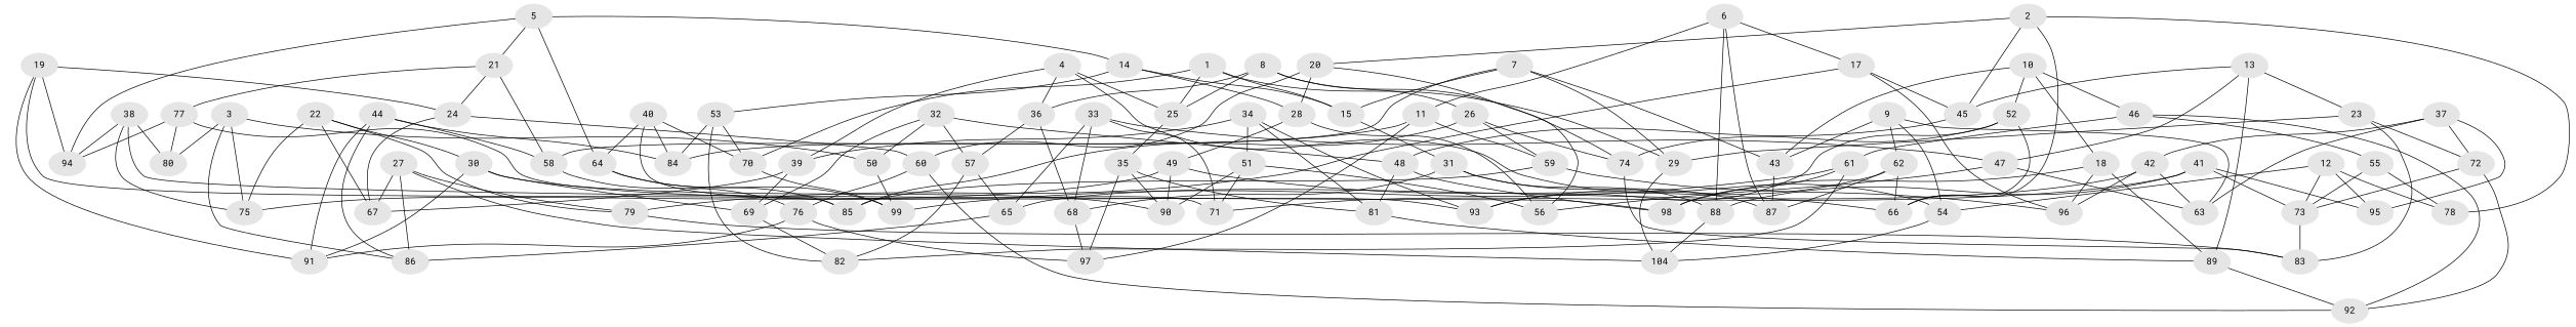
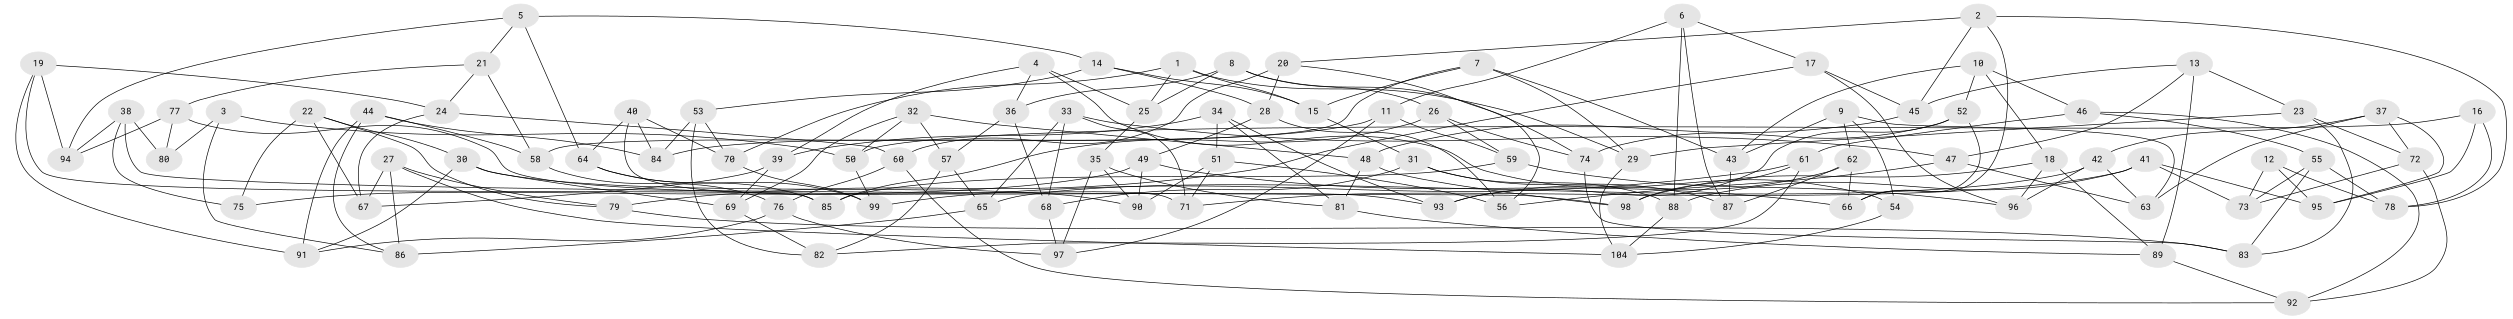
  graph {
    fontname="Roboto Mono"
    node [color=gray90 fontname="Roboto Mono" style=filled]
    edge [fontname="Roboto Mono"]
    1
    15
    25
    29
    70
    31
    35
    n8 [label=104]
    99
    2
    20
    45
    66
    78
    28
    56
    60
    48
    3
    50
    75
    80
    86
    4
    36
    39
    54
    68
    57
    67
    69
    5
    14
    21
    64
    94
    53
    58
    24
    77
    85
    6
    11
    17
    87
    88
    59
    84
    97
    79
    96
    7
    43
    76
    8
    26
    74
    83
    9
    62
    63
    93
    10
    18
    46
    52
    89
    98
    55
    61
    92
    12
    73
    95
    13
    23
    47
    72
    49
    82
+   16
    19
    91
    22
    30
    90
    81
    27
    32
    65
    33
    71
    34
    51
    37
    42
    38
    40
    41
    44
    1 -- 15
    1 -- 25
    1 -- 29
    1 -- 70
    15 -- 31
    25 -- 35
    29 -- n8
    70 -- 99
    31 -- 68
    31 -- 87
    31 -- 88
    35 -- 97
    35 -- 90
    35 -- 81
    2 -- 20
    2 -- 45
    2 -- 66
    2 -- 78
    20 -- 28
    20 -- 56
    20 -- 60
    45 -- 48
    28 -- 56
    28 -- 49
    60 -- 76
    60 -- 92
    48 -- 98
    48 -- 81
    3 -- 50
-   3 -- 75
    3 -- 80
    3 -- 86
    50 -- 99
    4 -- 25
    4 -- 36
    4 -- 39
    4 -- 54
    36 -- 68
    36 -- 57
    39 -- 67
    39 -- 69
    54 -- n8
    68 -- 97
    57 -- 82
    57 -- 65
    69 -- 82
    5 -- 14
    5 -- 21
    5 -- 64
    5 -- 94
    14 -- 15
    14 -- 28
    14 -- 53
    21 -- 58
    21 -- 24
    21 -- 77
    64 -- 99
    64 -- 85
    53 -- 70
    53 -- 84
    53 -- 82
    58 -- 76
    24 -- 60
    24 -- 67
    77 -- 80
    77 -- 94
    77 -- 93
    6 -- 11
    6 -- 17
    6 -- 87
    6 -- 88
    11 -- 59
    11 -- 84
    11 -- 97
    17 -- 45
    17 -- 79
    17 -- 96
    88 -- n8
    59 -- 85
    59 -- 96
    79 -- 83
    7 -- 15
    7 -- 29
    7 -- 58
    7 -- 43
    43 -- 87
    76 -- 97
    76 -- 91
    8 -- 25
    8 -- 36
    8 -- 26
    8 -- 74
    26 -- 85
    26 -- 59
    26 -- 74
    74 -- 83
    9 -- 54
    9 -- 43
    9 -- 62
    9 -- 63
    62 -- 66
    62 -- 87
    62 -- 93
    10 -- 43
    10 -- 18
    10 -- 46
    10 -- 52
    18 -- 96
    18 -- 89
    18 -- 98
    46 -- 55
    46 -- 61
    46 -- 92
    52 -- 66
    52 -- 74
    52 -- 93
    89 -- 92
    55 -- 78
-   73 -- 83
+   55 -- 83
    55 -- 73
    61 -- 99
    61 -- 98
    61 -- 82
    12 -- 78
-   12 -- 54
    12 -- 73
    12 -- 95
    13 -- 45
    13 -- 89
    13 -- 23
    13 -- 47
    23 -- 29
    23 -- 83
    23 -- 72
    47 -- 56
    47 -- 63
    72 -- 92
    72 -- 73
    49 -- 66
    49 -- 75
    49 -- 90
+   16 -- 78
+   16 -- 50
+   16 -- 95
    19 -- 94
    19 -- 24
    19 -- 85
    19 -- 91
    22 -- 75
    22 -- 67
    22 -- 79
    22 -- 30
    30 -- 69
    30 -- 91
    30 -- 90
    81 -- 89
    27 -- n8
    27 -- 86
    27 -- 67
    27 -- 79
    32 -- 48
    32 -- 50
    32 -- 57
    32 -- 69
    65 -- 86
    33 -- 68
    33 -- 47
    33 -- 65
    33 -- 71
    34 -- 39
    34 -- 93
    34 -- 81
    34 -- 51
    51 -- 56
    51 -- 90
    51 -- 71
    37 -- 63
    37 -- 95
    37 -- 72
    37 -- 42
    42 -- 96
    42 -- 63
    42 -- 65
    38 -- 75
    38 -- 80
    38 -- 94
    38 -- 98
    40 -- 70
    40 -- 64
    40 -- 84
    40 -- 71
    41 -- 88
    41 -- 73
    41 -- 95
    41 -- 71
    44 -- 86
    44 -- 58
    44 -- 84
    44 -- 91
  }
